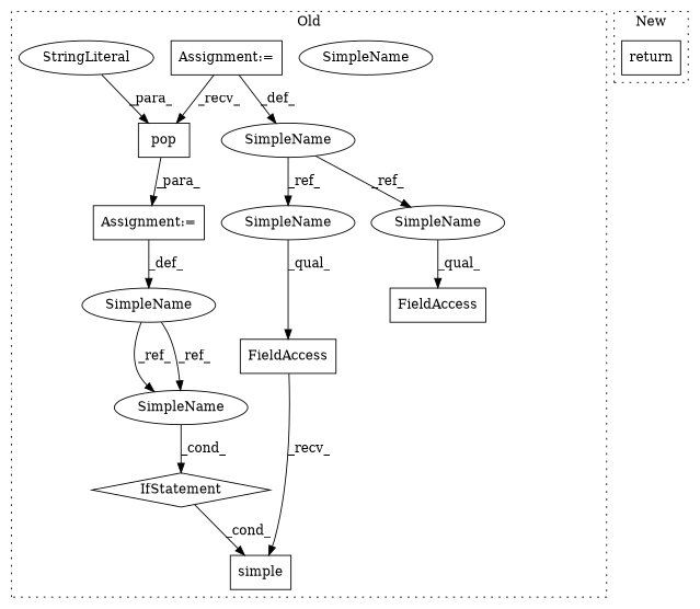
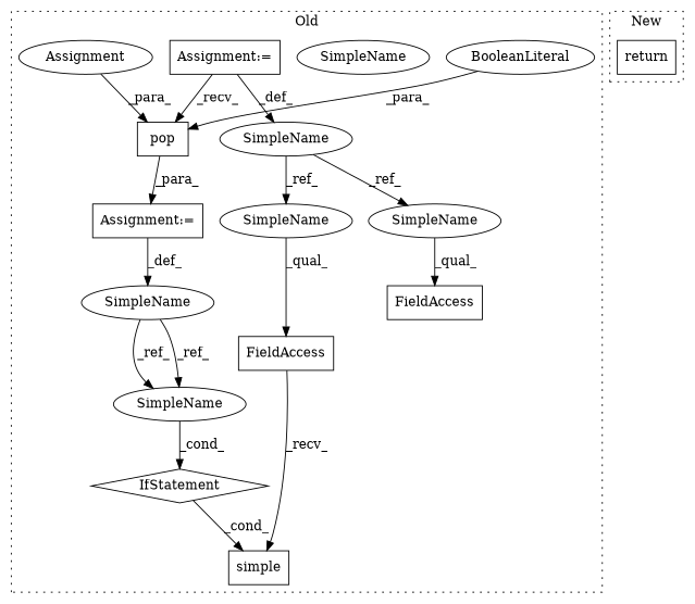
  digraph {
    node [a=42 l=12 s=11971 shape=ellipse]
    n1 [a=32 l="4,1" label=pop s="11738,11762" shape=box]
    n2 [a=7 l=1 label="Assignment:=" s=11723 shape=box]
    n3 [a=25 l="4,2" label=IfStatement s="11889,11905" shape=diamond]
+   n4 [a=9 l=5 label=BooleanLiteral s=11757]
    n5 [label=SimpleName s=11711]
    n6 [a=32 l=8 label=simple s=11992 shape=box]
    n7 [a=22 l=20 label=FieldAccess shape=box]
    n8 [label=SimpleName s=11822]
    n9 [a=22 l=20 label=FieldAccess s=11922 shape=box]
    n10 [label=SimpleName s=11893]
    n11 [a=7 l=13 label="Assignment:=" s=11692 shape=box]
-   n12 [a=45 l=14 label=StringLiteral s=11742]
+   n12 [a=45 l=14 label=Assignment s=11742]
    n13 [label=SimpleName]
    n14 [label=SimpleName s=11922]
    n15 [label=SimpleName s=11893]
    n16 [a=41 l=7 label=return s=11650 shape=box]
    subgraph cluster_1 {
      label=Old
      style=dotted
      n1
      n2
      n3
+     n4
      n5
      n6
      n7
      n8
      n9
      n10
      n11
      n12
      n13
      n14
      n15
    }
    subgraph cluster_2 {
      label=New
      style=dotted
      n16
    }
    n1 -> n2 [label=_para_]
    n2 -> n5 [label=_def_]
    n3 -> n6 [label=_cond_]
+   n4 -> n1 [label=_para_]
    n5 -> n15 [label=_ref_]
    n5 -> n15 [label=_ref_]
    n7 -> n6 [label=_recv_]
    n8 -> n13 [label=_ref_]
    n8 -> n14 [label=_ref_]
    n11 -> n1 [label=_recv_]
    n11 -> n8 [label=_def_]
    n12 -> n1 [label=_para_]
    n13 -> n7 [label=_qual_]
    n14 -> n9 [label=_qual_]
    n15 -> n3 [label=_cond_]
  }
